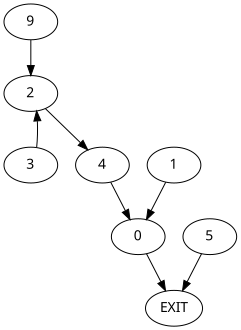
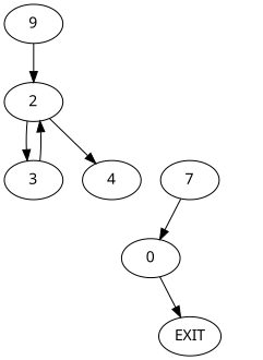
  digraph {
    fontname="Noto Sans"
    node [fontname="Noto Sans"]
    edge [fontname="Noto Sans"]
    n1 [label=9]
    2
    n3 [label=EXIT]
-   5
    n5 [label=0]
-   7 [label=1]
+   7
    3
    4
    n1 -> 2
+   2 -> 3
    2 -> 4
-   5 -> n3
    n5 -> n3
    7 -> n5
    3 -> 2
-   4 -> n5
  }
